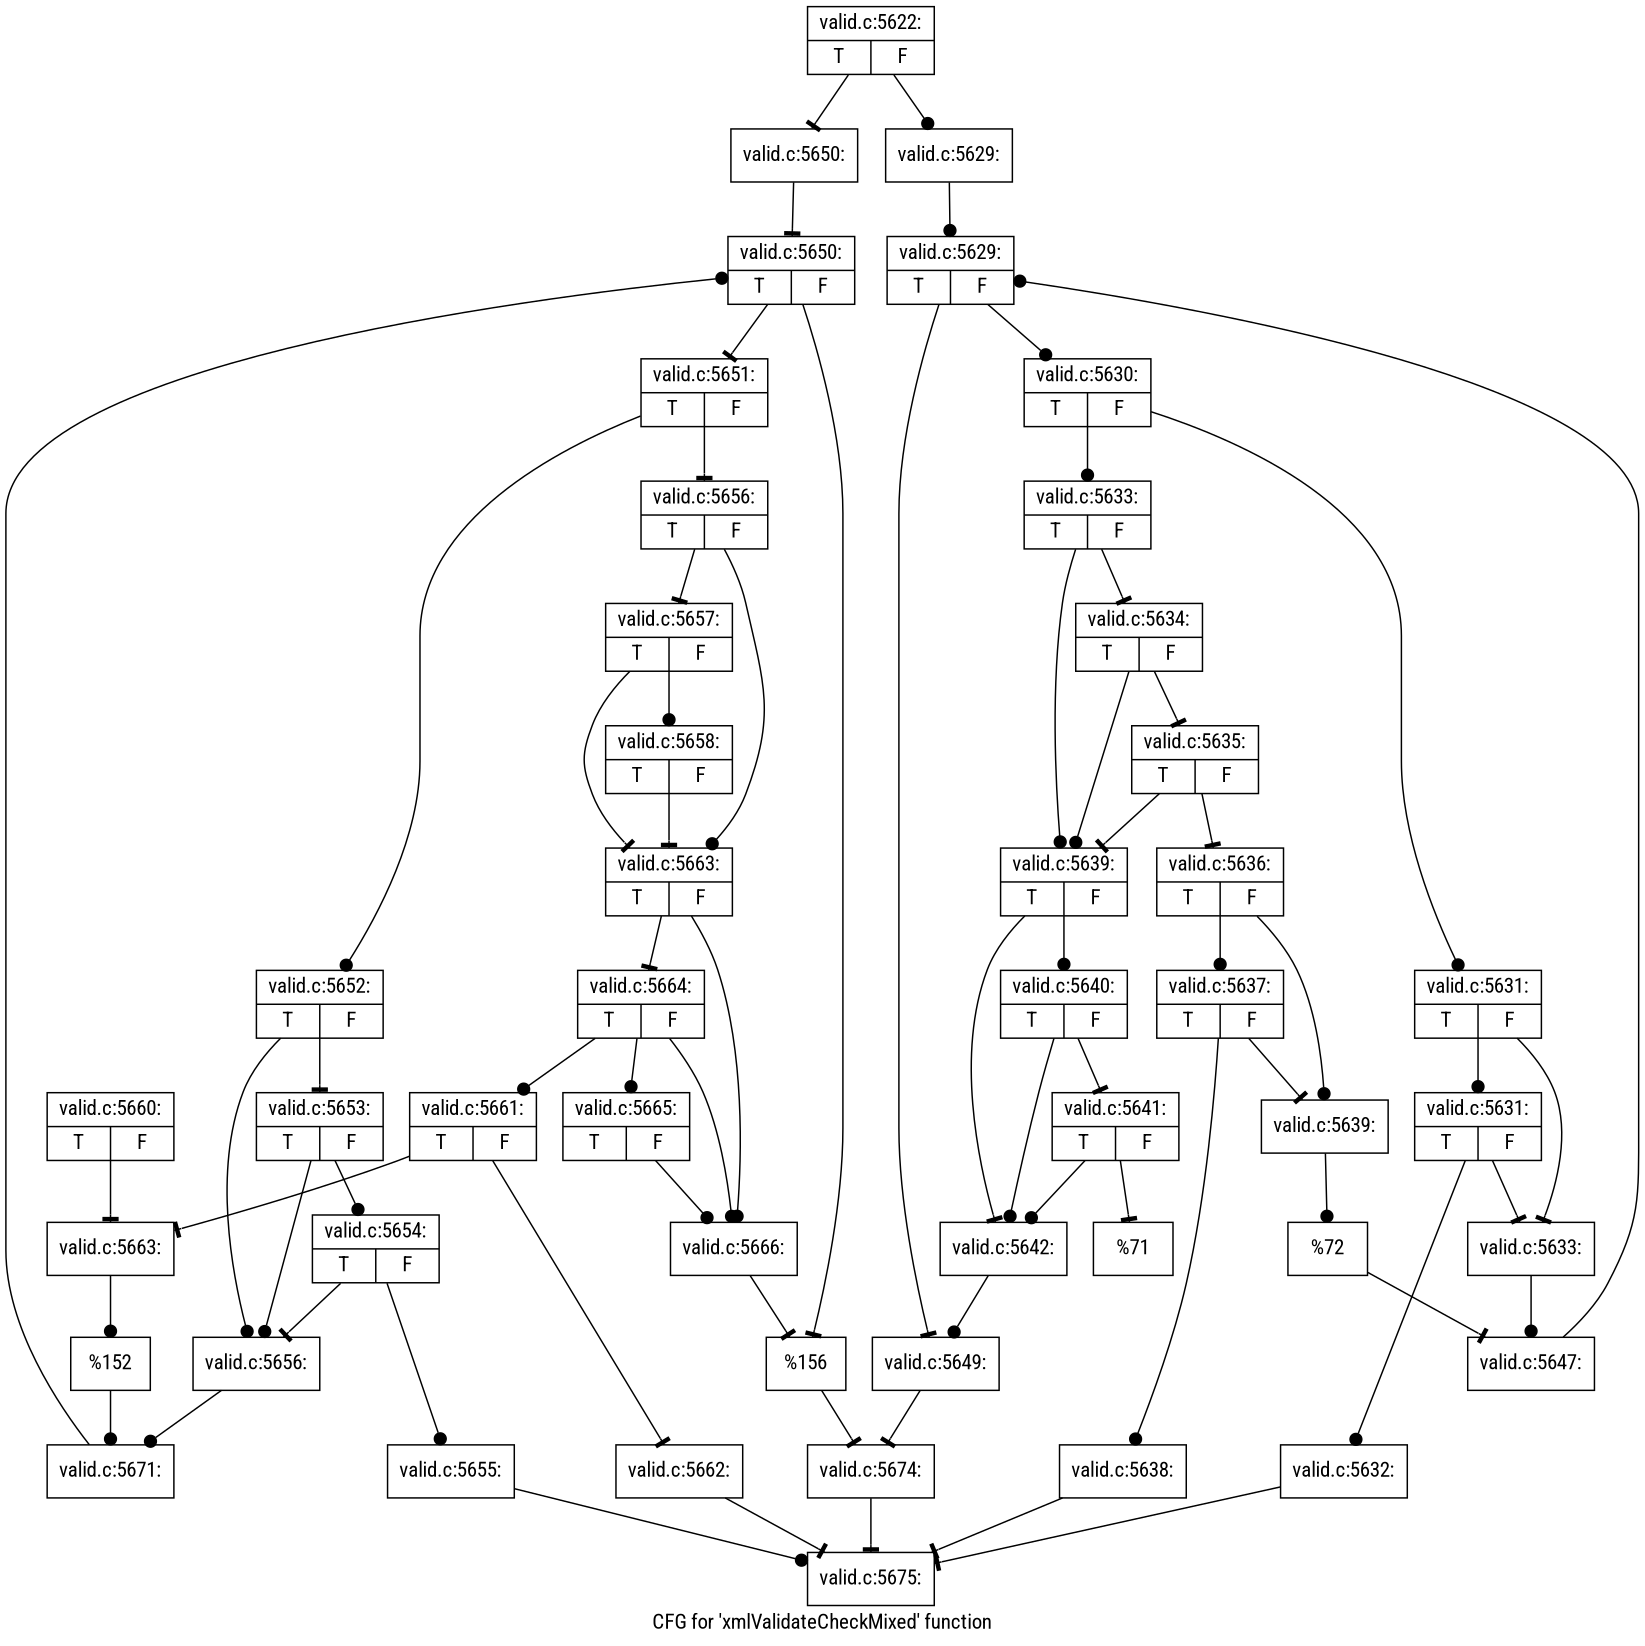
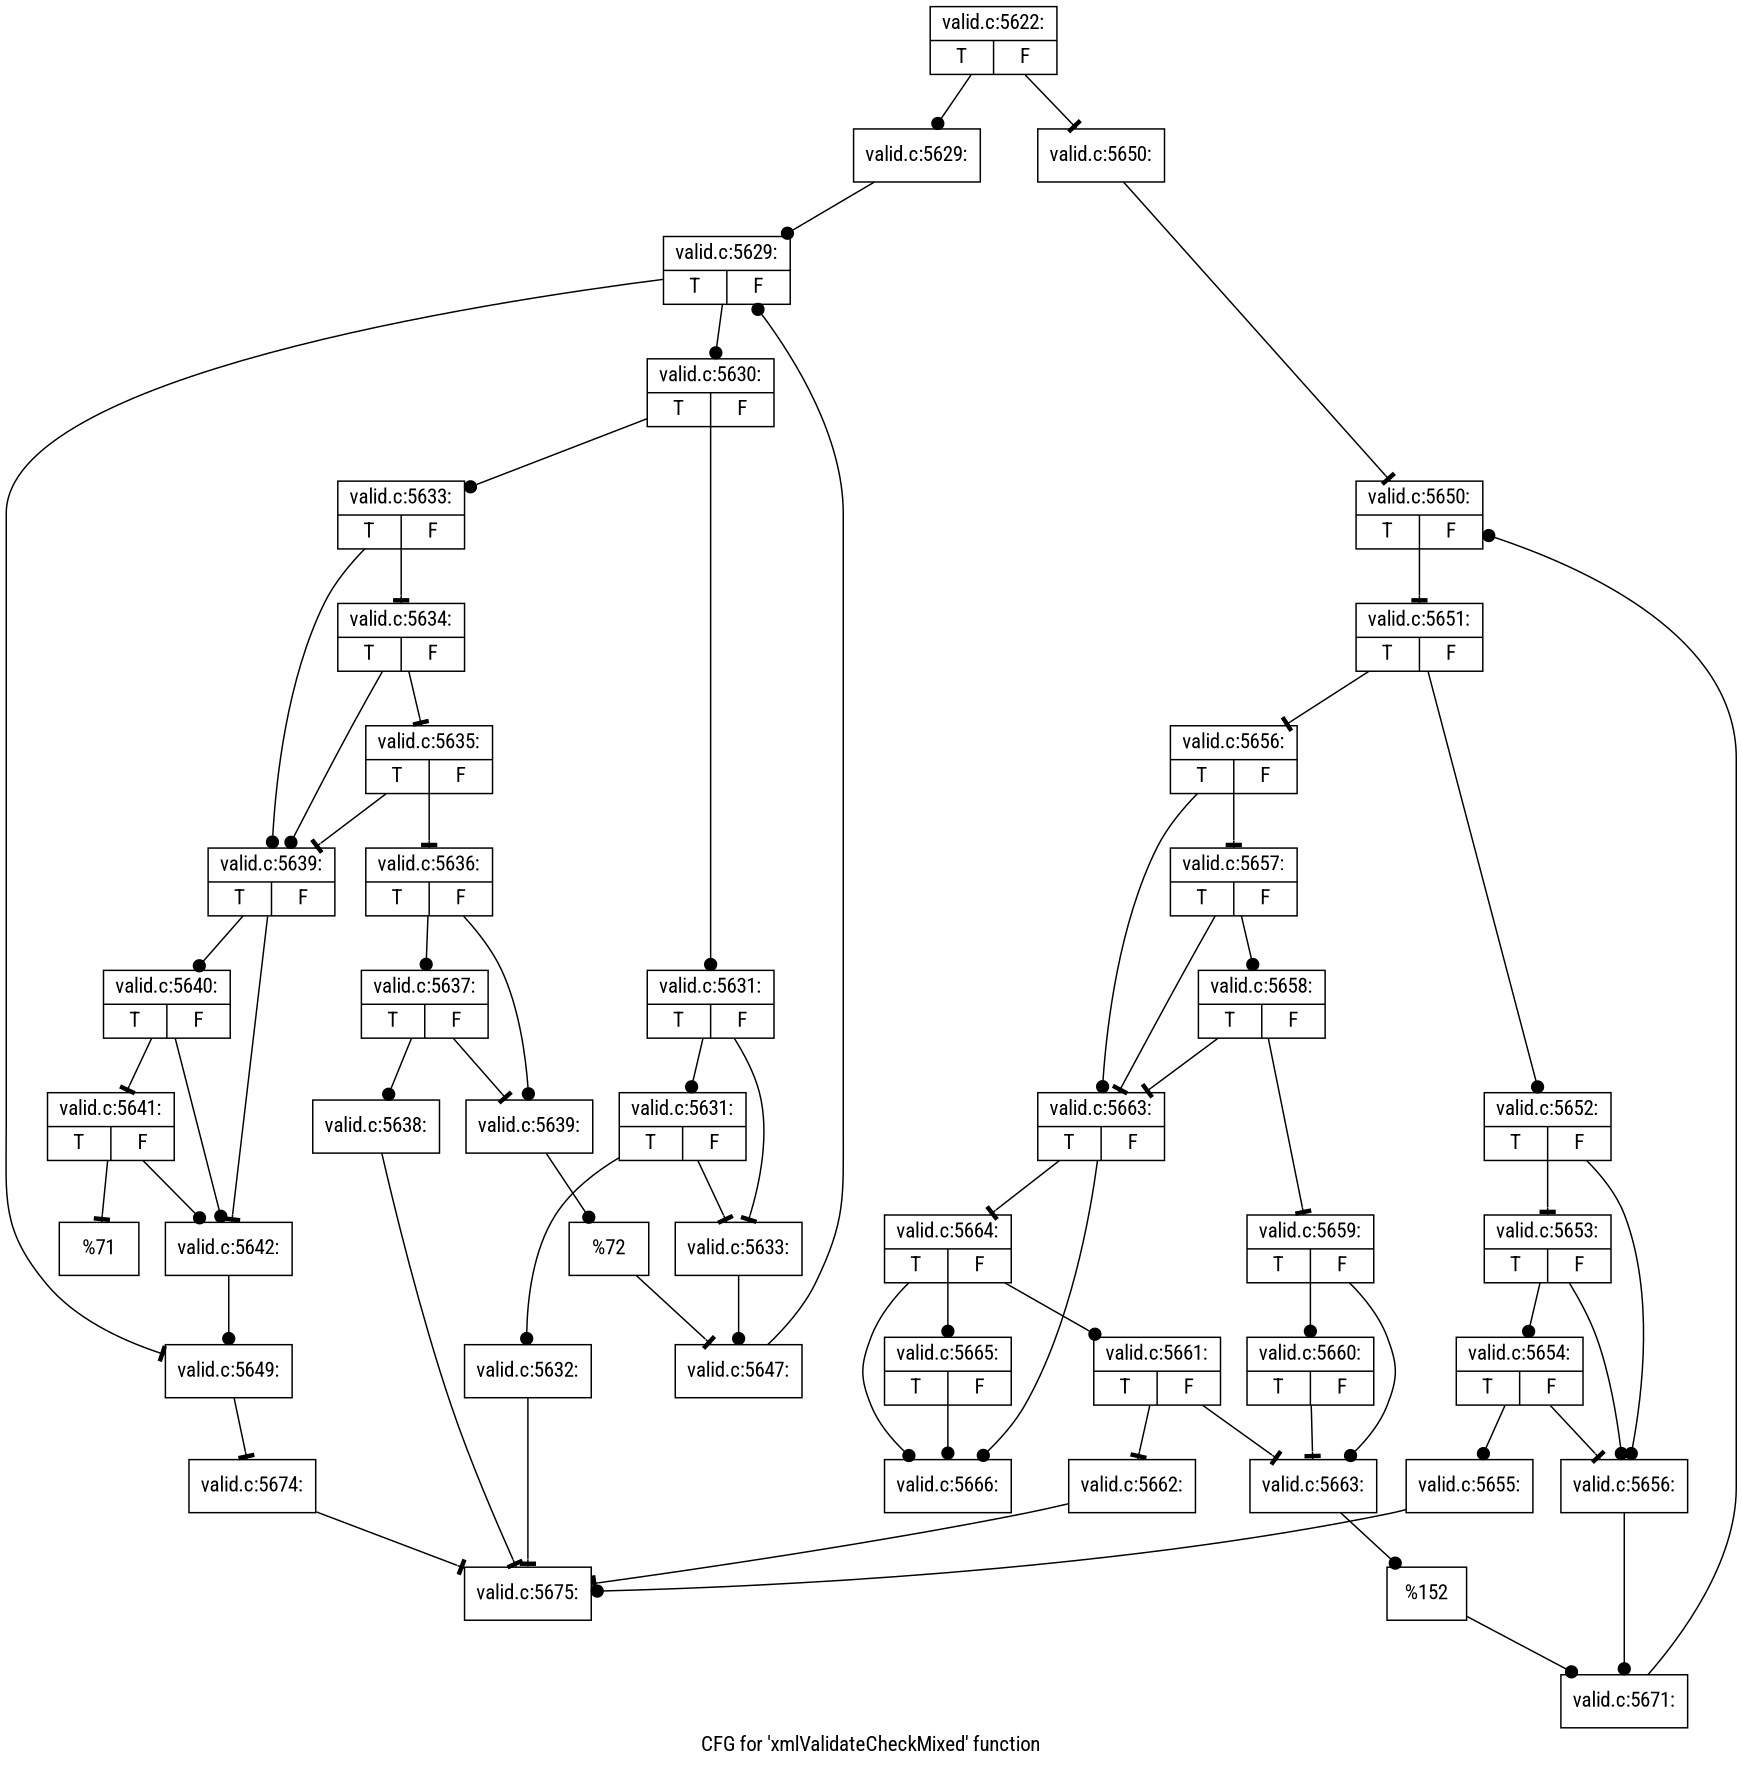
  digraph {
    fontname="Roboto Condensed"
    label="CFG for 'xmlValidateCheckMixed' function"
    node [fontname="Roboto Condensed" shape=record]
    edge [arrowhead=dot fontname="Roboto Condensed"]
    n1 [label="{valid.c:5622:|{<s0>T|<s1>F}}"]
    n2 [label="{valid.c:5629:}"]
    n3 [label="{valid.c:5650:}"]
    n4 [label="{valid.c:5629:|{<s0>T|<s1>F}}"]
    n5 [label="{valid.c:5650:|{<s0>T|<s1>F}}"]
    n6 [label="{valid.c:5630:|{<s0>T|<s1>F}}"]
    n7 [label="{valid.c:5649:}"]
    n8 [label="{valid.c:5651:|{<s0>T|<s1>F}}"]
-   n9 [label="{%156}"]
    n10 [label="{valid.c:5631:|{<s0>T|<s1>F}}"]
    n11 [label="{valid.c:5633:|{<s0>T|<s1>F}}"]
    n12 [label="{valid.c:5674:}"]
    n13 [label="{valid.c:5631:|{<s0>T|<s1>F}}"]
    n14 [label="{valid.c:5633:}"]
    n15 [label="{valid.c:5634:|{<s0>T|<s1>F}}"]
    n16 [label="{valid.c:5639:|{<s0>T|<s1>F}}"]
    n17 [label="{valid.c:5675:}"]
    n18 [label="{valid.c:5632:}"]
    n19 [label="{valid.c:5647:}"]
    n20 [label="{valid.c:5635:|{<s0>T|<s1>F}}"]
    n21 [label="{valid.c:5642:}"]
    n22 [label="{valid.c:5640:|{<s0>T|<s1>F}}"]
    n23 [label="{valid.c:5636:|{<s0>T|<s1>F}}"]
    n24 [label="{valid.c:5641:|{<s0>T|<s1>F}}"]
    n25 [label="{valid.c:5637:|{<s0>T|<s1>F}}"]
    n26 [label="{valid.c:5639:}"]
    n27 [label="{valid.c:5638:}"]
    n28 [label="{%72}"]
    n29 [label="{%71}"]
    n30 [label="{valid.c:5652:|{<s0>T|<s1>F}}"]
    n31 [label="{valid.c:5656:|{<s0>T|<s1>F}}"]
    n32 [label="{valid.c:5653:|{<s0>T|<s1>F}}"]
    n33 [label="{valid.c:5656:}"]
    n34 [label="{valid.c:5657:|{<s0>T|<s1>F}}"]
    n35 [label="{valid.c:5663:|{<s0>T|<s1>F}}"]
    n36 [label="{valid.c:5654:|{<s0>T|<s1>F}}"]
    n37 [label="{valid.c:5671:}"]
    n38 [label="{valid.c:5658:|{<s0>T|<s1>F}}"]
    n39 [label="{valid.c:5666:}"]
    n40 [label="{valid.c:5664:|{<s0>T|<s1>F}}"]
    n41 [label="{valid.c:5655:}"]
+   n42 [label="{valid.c:5659:|{<s0>T|<s1>F}}"]
    n43 [label="{valid.c:5661:|{<s0>T|<s1>F}}"]
    n44 [label="{valid.c:5665:|{<s0>T|<s1>F}}"]
    n45 [label="{valid.c:5660:|{<s0>T|<s1>F}}"]
    n46 [label="{valid.c:5663:}"]
    n47 [label="{%152}"]
    n48 [label="{valid.c:5662:}"]
    n1 -> n2
    n1 -> n3 [arrowhead=tee]
    n2 -> n4
    n3 -> n5 [arrowhead=tee]
    n4 -> n6
    n4 -> n7 [arrowhead=tee]
    n5 -> n8 [arrowhead=tee]
-   n5 -> n9 [arrowhead=tee]
    n6 -> n10
    n6 -> n11
    n7 -> n12 [arrowhead=tee]
    n8 -> n30
    n8 -> n31 [arrowhead=tee]
-   n9 -> n12 [arrowhead=tee]
    n10 -> n13
    n10 -> n14 [arrowhead=tee]
    n11 -> n15 [arrowhead=tee]
    n11 -> n16
    n12 -> n17 [arrowhead=tee]
    n13 -> n14 [arrowhead=tee]
    n13 -> n18
    n14 -> n19
    n15 -> n16
    n15 -> n20 [arrowhead=tee]
    n16 -> n21 [arrowhead=tee]
    n16 -> n22
    n18 -> n17 [arrowhead=tee]
    n19 -> n4
    n20 -> n16 [arrowhead=tee]
    n20 -> n23 [arrowhead=tee]
    n21 -> n7
    n22 -> n21
    n22 -> n24 [arrowhead=tee]
    n23 -> n25
    n23 -> n26
    n24 -> n21
    n24 -> n29 [arrowhead=tee]
    n25 -> n26 [arrowhead=tee]
    n25 -> n27
    n26 -> n28
    n27 -> n17 [arrowhead=tee]
    n28 -> n19 [arrowhead=tee]
    n30 -> n32 [arrowhead=tee]
    n30 -> n33
    n31 -> n34 [arrowhead=tee]
    n31 -> n35
    n32 -> n33
    n32 -> n36
    n33 -> n37
    n34 -> n35 [arrowhead=tee]
    n34 -> n38
    n35 -> n39
    n35 -> n40 [arrowhead=tee]
    n36 -> n33 [arrowhead=tee]
    n36 -> n41
    n37 -> n5
    n38 -> n35 [arrowhead=tee]
-   n39 -> n9 [arrowhead=tee]
+   n38 -> n42 [arrowhead=tee]
    n40 -> n39
    n40 -> n43
    n40 -> n44
    n41 -> n17
+   n42 -> n45
+   n42 -> n46
    n43 -> n46 [arrowhead=tee]
    n43 -> n48 [arrowhead=tee]
    n44 -> n39
    n45 -> n46 [arrowhead=tee]
    n46 -> n47
    n47 -> n37
    n48 -> n17 [arrowhead=tee]
  }
